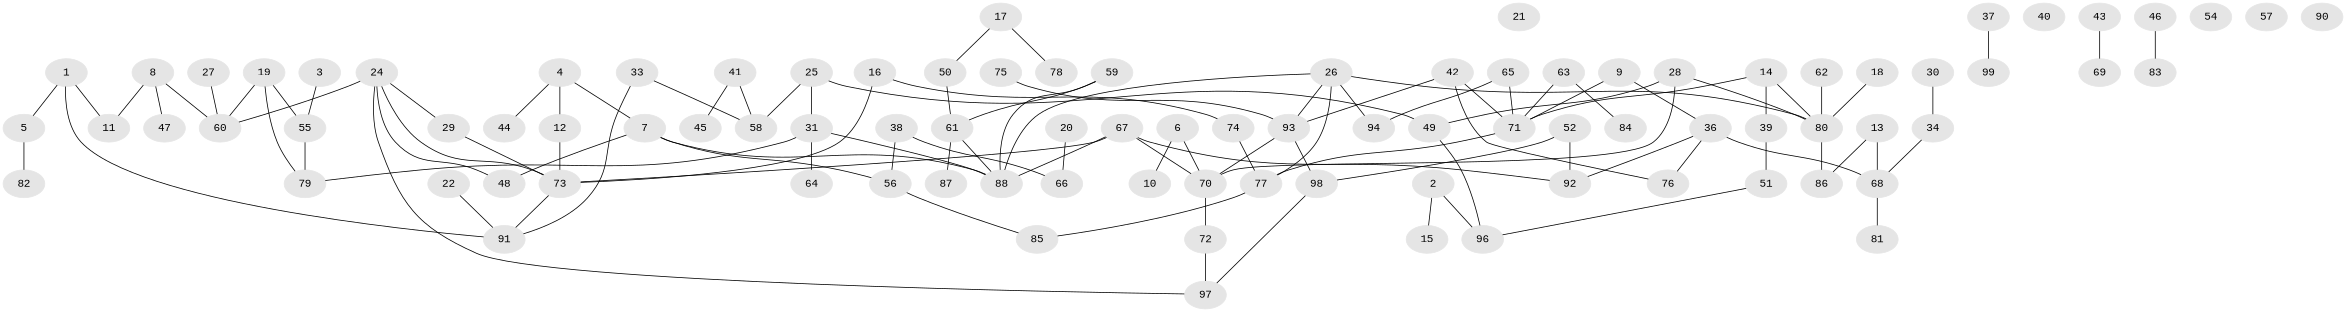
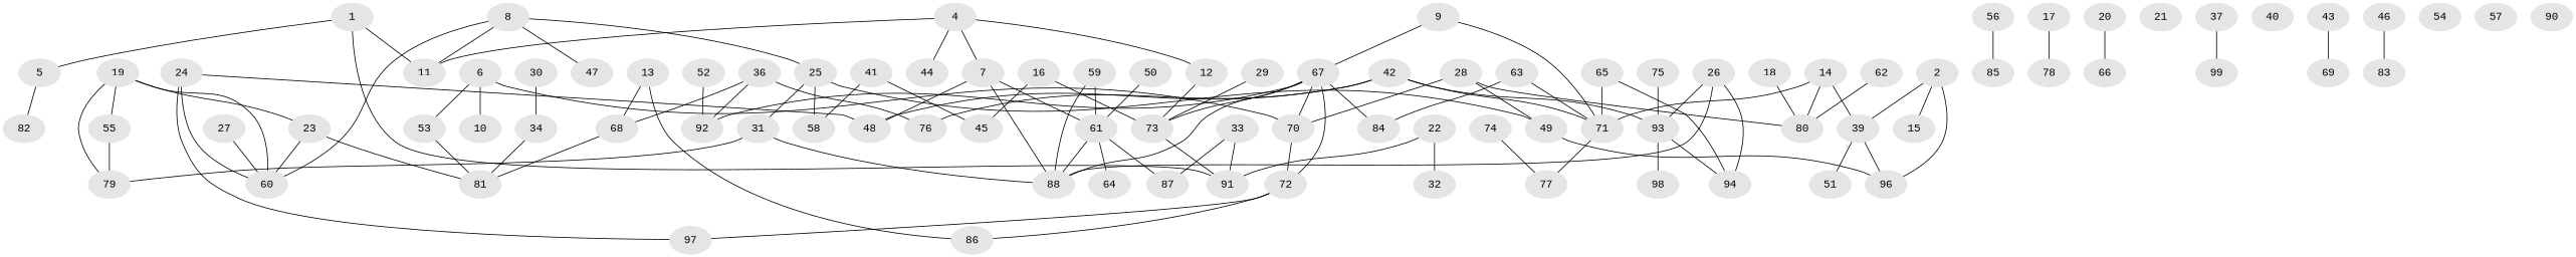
  graph {
    fontname="Liberation Mono"
    node [color=gray90 fontname="Liberation Mono" style=filled]
    edge [fontname="Liberation Mono"]
    1
    5
    11
    91
    82
    2
    15
    39
    96
    51
-   3
    55
    79
    4
    7
    12
    44
    48
    56
    88
    73
    6
    10
+   53
    70
    81
    72
    85
    8
    25
    47
    60
    31
    49
    58
    9
    36
    71
    68
    76
    92
    77
    13
    86
    14
    80
    16
    45
    17
    50
    78
    61
    18
    19
+   23
    20
    66
    21
    22
+   32
    24
    29
    97
    26
    93
    94
    n67 [label=98]
    27
    28
    30
    34
    33
    87
    n74 [label=99]
    37
-   38
    40
    41
    42
    43
    69
    46
    83
    64
    52
    54
    57
    59
    62
    63
    84
    65
    67
    74
    75
    90
    1 -- 5
    1 -- 11
    1 -- 91
    5 -- 82
    2 -- 15
+   2 -- 39
    2 -- 96
    39 -- 51
-   51 -- 96
-   3 -- 55
+   39 -- 96
    55 -- 79
+   4 -- 11
    4 -- 7
    4 -- 12
    4 -- 44
    7 -- 48
-   7 -- 56
+   7 -- 61
    7 -- 88
    12 -- 73
    56 -- 85
    73 -- 91
    6 -- 10
+   6 -- 53
    6 -- 70
+   53 -- 81
    70 -- 72
-   80 -- 86
+   72 -- 86
    72 -- 97
    8 -- 11
+   8 -- 25
    8 -- 47
    8 -- 60
    25 -- 31
    25 -- 49
    25 -- 58
    31 -- 79
    31 -- 88
    49 -- 96
-   9 -- 36
+   9 -- 67
    9 -- 71
    36 -- 68
    36 -- 76
    36 -- 92
    71 -- 77
    68 -- 81
-   77 -- 85
    13 -- 68
    13 -- 86
    14 -- 39
    14 -- 71
    14 -- 80
    16 -- 73
-   16 -- 74
-   17 -- 50
+   16 -- 45
    17 -- 78
    50 -- 61
    61 -- 88
    61 -- 87
-   31 -- 64
+   61 -- 64
    18 -- 80
    19 -- 55
    19 -- 79
    19 -- 60
+   19 -- 23
+   23 -- 81
+   23 -- 60
    20 -- 66
    22 -- 91
+   22 -- 32
    24 -- 48
-   24 -- 73
    24 -- 60
-   24 -- 29
    24 -- 97
    29 -- 73
    26 -- 88
-   26 -- 77
-   26 -- 80
    26 -- 93
    26 -- 94
-   93 -- 70
+   93 -- 94
    93 -- n67
-   n67 -- 97
    27 -- 60
    28 -- 70
    28 -- 49
    28 -- 80
    30 -- 34
-   34 -- 68
+   34 -- 81
    33 -- 91
-   33 -- 58
+   33 -- 87
    37 -- n74
-   38 -- 56
-   38 -- 66
    41 -- 58
    41 -- 45
+   42 -- 48
    42 -- 71
    42 -- 76
    42 -- 93
    43 -- 69
    46 -- 83
    52 -- 92
-   52 -- n67
    59 -- 88
    59 -- 61
    62 -- 80
    63 -- 71
    63 -- 84
    65 -- 71
    65 -- 94
    67 -- 88
    67 -- 73
    67 -- 70
+   67 -- 72
    67 -- 92
+   67 -- 84
    74 -- 77
    75 -- 93
  }
